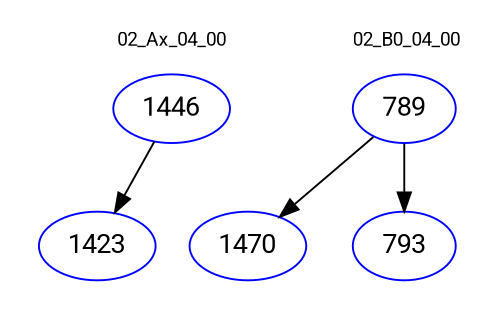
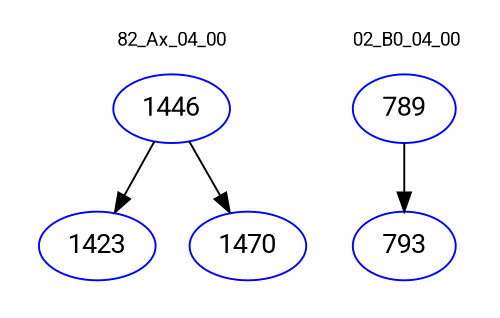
  digraph {
    fontname=Roboto
    node [color=blue fontname=Roboto]
    edge [color=black fontname=Roboto]
    n1 [label=1446]
    n2 [label=1423]
    n3 [label=1470]
    n4 [label=789]
    n5 [label=793]
    subgraph cluster_1 {
      color=white
      fontsize=10
-     label="02_Ax_04_00"
+     label="82_Ax_04_00"
      n1
      n2
      n3
    }
    subgraph cluster_2 {
      color=white
      fontsize=10
      label="02_B0_04_00"
      n4
      n5
    }
    n1 -> n2
-   n4 -> n3
+   n1 -> n3
    n4 -> n5
  }
